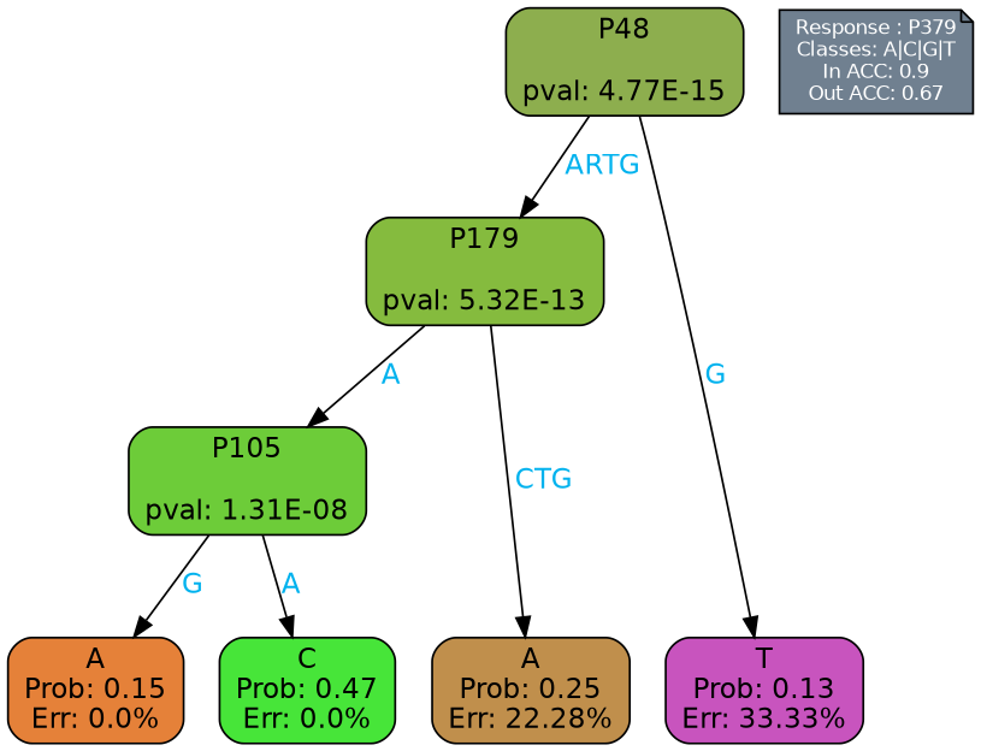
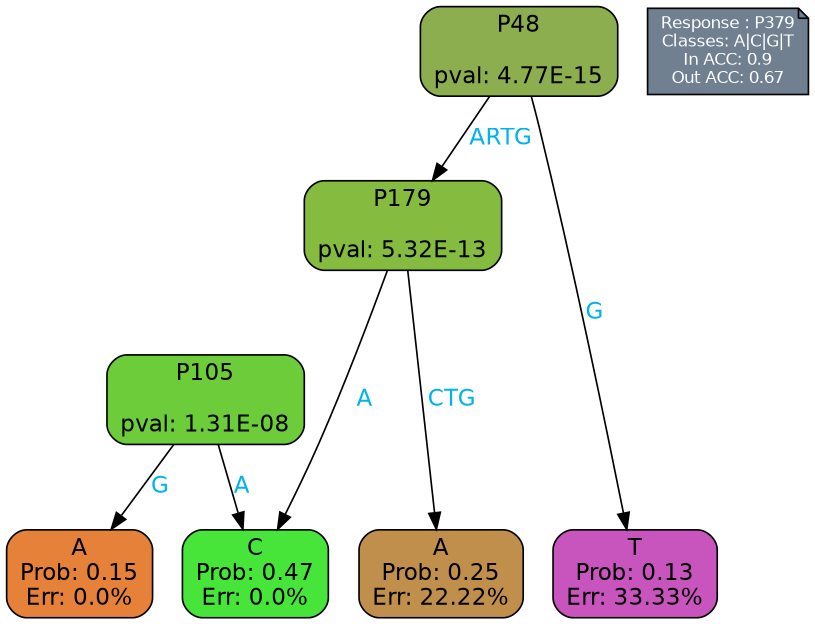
  digraph {
    ranksep=equally
    splines=polylines
    node [color=black fontname=helvetica shape=box style="filled, rounded"]
    edge [fontcolor=deepskyblue2 fontname=helvetica]
    n1 [fillcolor="#47e539" label="C\nProb: 0.47\nErr: 0.0%"]
    n2 [fillcolor="#e58139" label="A\nProb: 0.15\nErr: 0.0%"]
-   n3 [fillcolor="#c08f4c" label="A\nProb: 0.25\nErr: 22.28%"]
+   n3 [fillcolor="#c08f4c" label="A\nProb: 0.25\nErr: 22.22%"]
    n4 [fillcolor="#c854be" label="T\nProb: 0.13\nErr: 33.33%"]
    n5 [align=left fillcolor=slategray fontcolor=white fontsize=10 label="Response : P379\nClasses: A|C|G|T\nIn ACC: 0.9\nOut ACC: 0.67\n" shape=note style=filled]
    n6 [fillcolor="#8dae4e" label="P48\n\npval: 4.77E-15"]
    n7 [fillcolor="#85bb3e" label="P179\n\npval: 5.32E-13"]
    n8 [fillcolor="#6dcc39" label="P105\n\npval: 1.31E-08"]
    subgraph sub_1 {
      rank=same
      n1
      n2
      n3
      n4
    }
    subgraph sub_2 {
      rank=same
      n5
      n6
    }
    n6 -> n4 [label=G]
    n6 -> n7 [label=ARTG]
    n7 -> n3 [label=CTG]
-   n7 -> n8 [label=A]
+   n7 -> n1 [label=A]
    n8 -> n1 [label=A]
    n8 -> n2 [label=G]
  }
